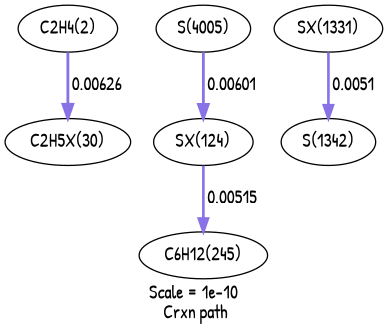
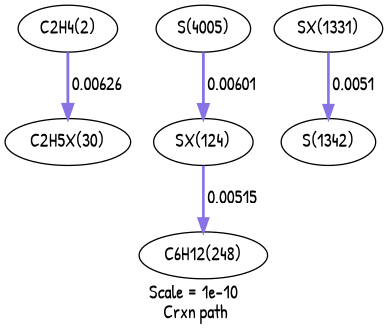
  digraph {
    fontname="Patrick Hand"
    label="Scale = 1e-10\l Crxn path"
    node [fontname="Patrick Hand"]
    edge [arrowsize=1.01 color="0.7, 0.506, 0.9" fontname="Patrick Hand" style="setlinewidth(2.02)"]
    n1 [label="C2H4(2)"]
    n2 [label="C2H5X(30)"]
-   n3 [label="C6H12(245)"]
+   n3 [label="C6H12(248)"]
    n4 [label="SX(1331)"]
    n5 [label="S(1342)"]
    n6 [label="SX(124)"]
    n7 [label="S(4005)"]
    n1 -> n2 [arrowsize=1.08 label=" 0.00626" style="setlinewidth(2.17)"]
    n4 -> n5 [color="0.7, 0.505, 0.9" label=" 0.0051"]
    n6 -> n3 [color="0.7, 0.505, 0.9" label=" 0.00515"]
    n7 -> n6 [arrowsize=1.07 label=" 0.00601" style="setlinewidth(2.14)"]
  }
